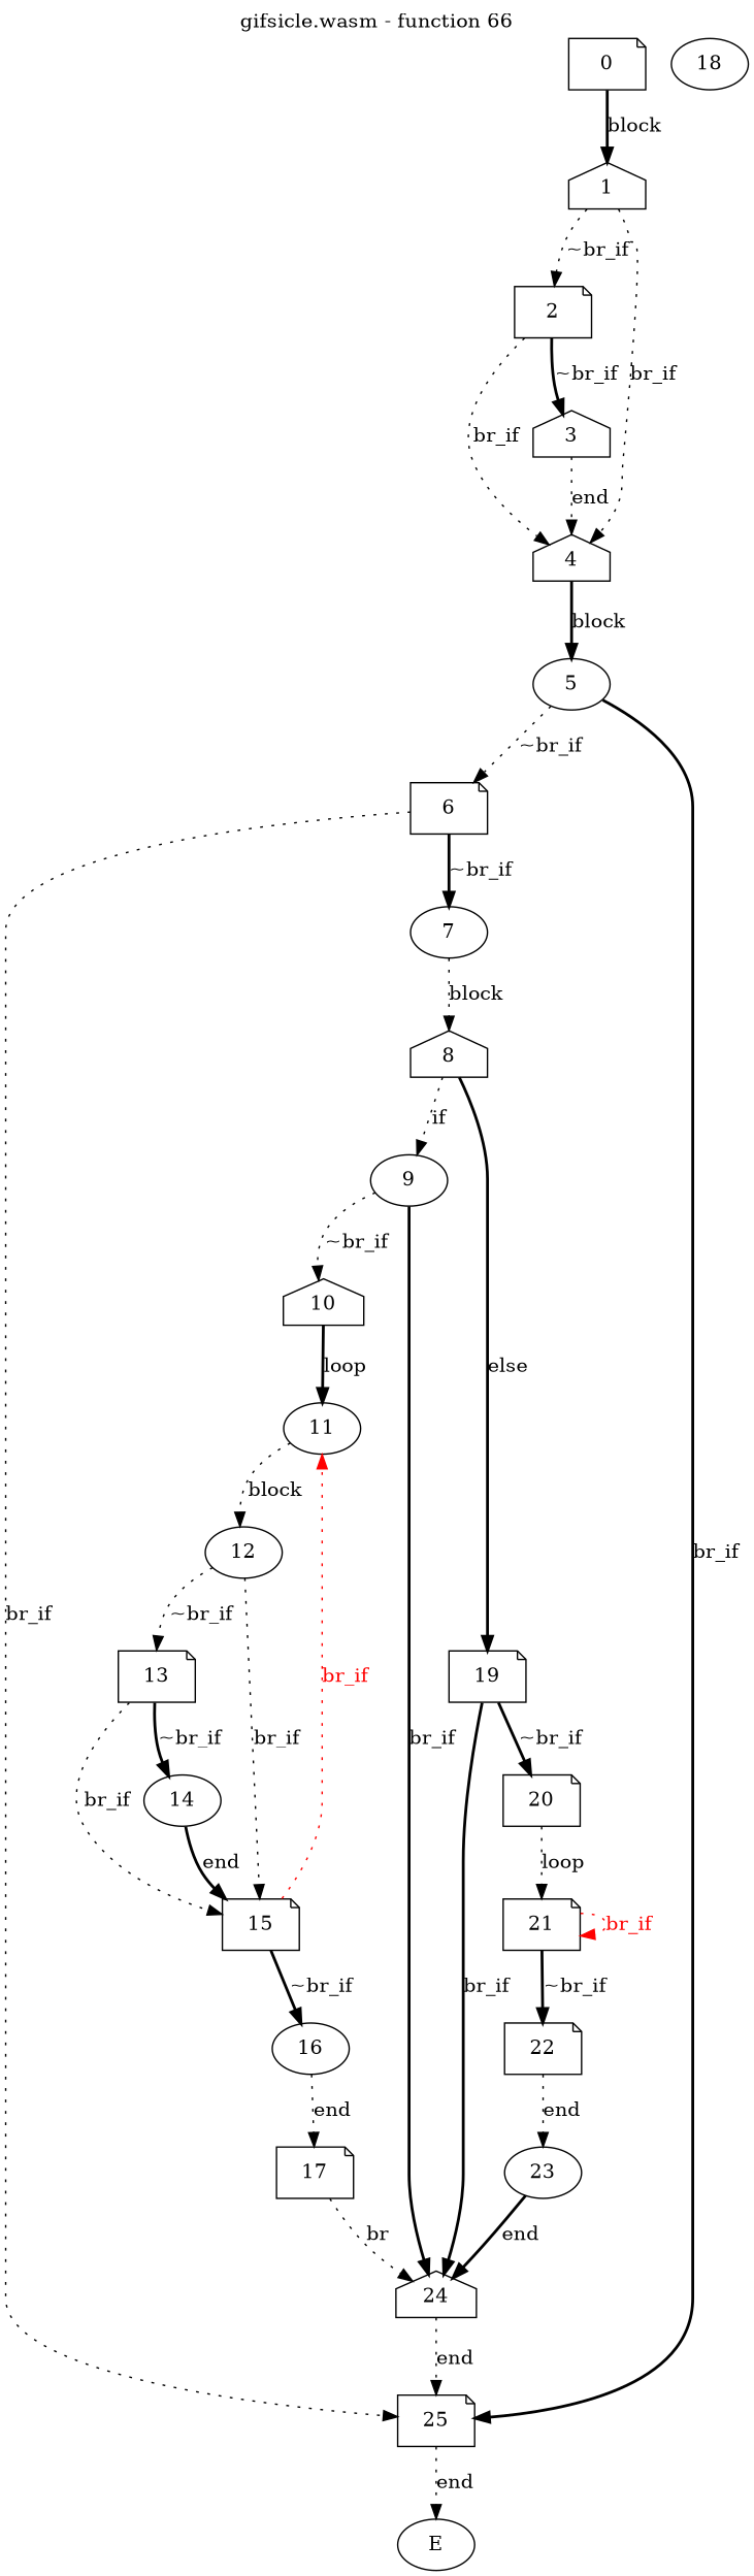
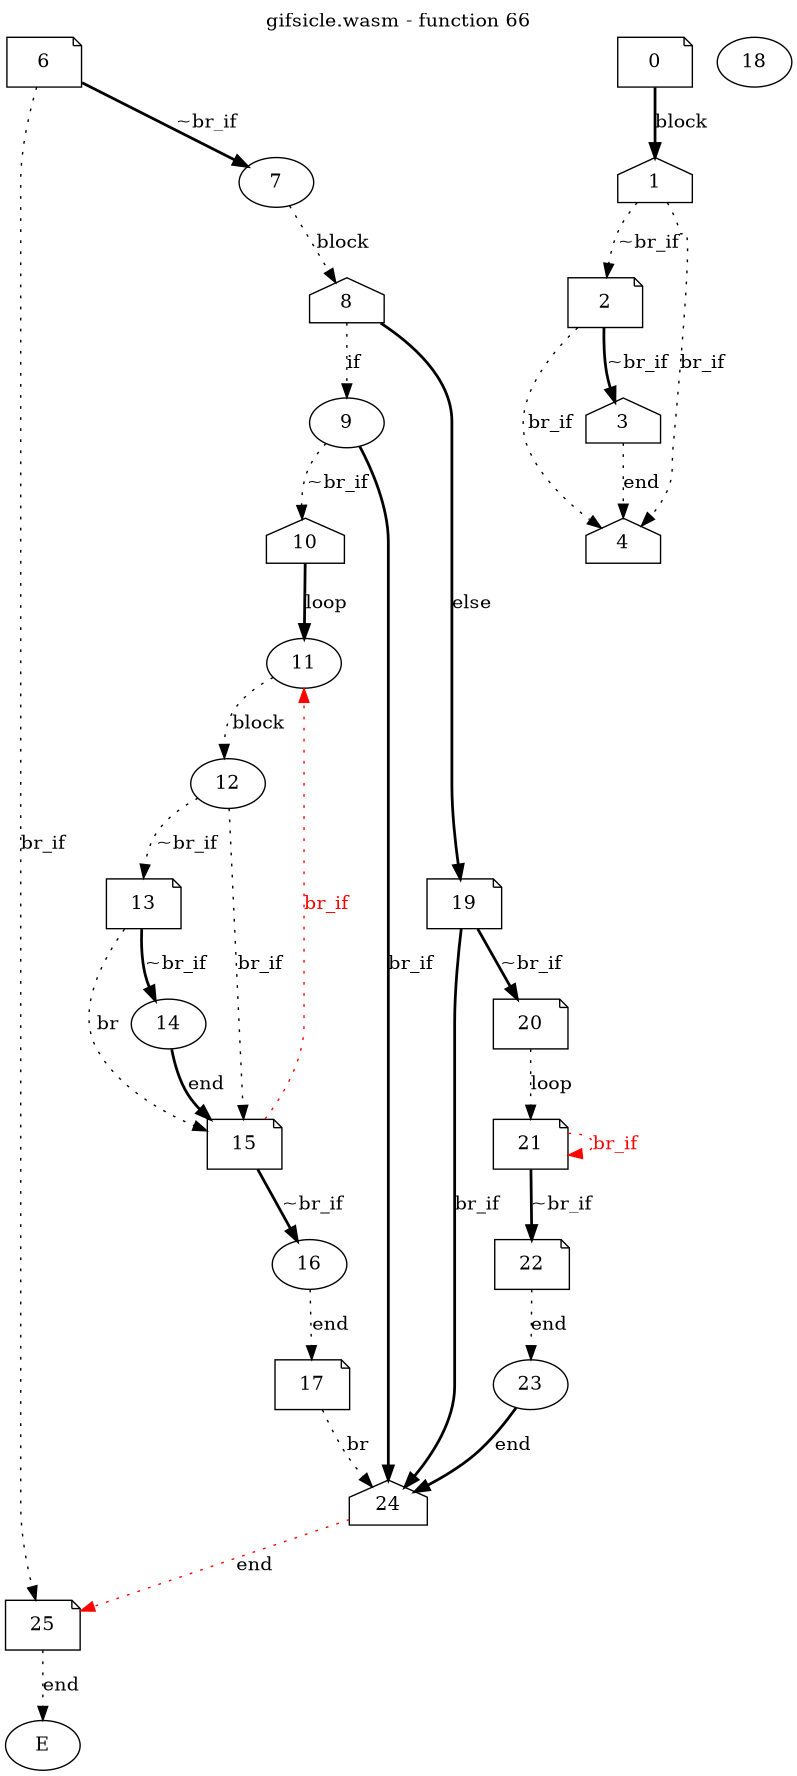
  digraph {
    label="gifsicle.wasm - function 66"
    labelfontcolor=black
    labelfontname=Helvetica
    labelfontsize=16
    labelloc=t
    node [shape=note fontcolor=black]
    edge [style=dotted]
    E [shape=ellipse fontcolor=""]
    n2 [label=0]
    n3 [label=1 shape=house]
    n4 [label=2]
    n5 [label=4 shape=house]
    n6 [label=3 shape=house]
-   n7 [label=5 shape=ellipse]
    n8 [label=6]
    n9 [label=25]
    n10 [label=7 shape=ellipse]
    n11 [label=8 shape=house]
    n12 [label=9 shape=ellipse]
    n13 [label=19]
    n14 [label=10 shape=house]
    n15 [label=24 shape=house]
    n16 [label=20]
    n17 [label=11 shape=ellipse]
    n18 [label=12 shape=ellipse]
    n19 [label=13]
    n20 [label=15]
    n21 [label=14 shape=ellipse]
    n22 [label=16 shape=ellipse]
    n23 [label=17]
    n24 [label=18 shape=ellipse]
    n25 [label=21]
    n26 [label=22]
    n27 [label=23 shape=ellipse]
    n2 -> n3 [label=block style=bold]
    n3 -> n4 [label="~br_if"]
    n3 -> n5 [label=br_if]
    n4 -> n5 [label=br_if]
    n4 -> n6 [label="~br_if" style=bold]
-   n5 -> n7 [label=block style=bold]
    n6 -> n5 [label=end]
-   n7 -> n8 [label="~br_if"]
-   n7 -> n9 [label=br_if style=bold]
    n8 -> n9 [label=br_if]
    n8 -> n10 [label="~br_if" style=bold]
    n9 -> E [label=end]
    n10 -> n11 [label=block]
    n11 -> n12 [label=if]
    n11 -> n13 [label=else style=bold]
    n12 -> n14 [label="~br_if"]
    n12 -> n15 [label=br_if style=bold]
    n13 -> n15 [label=br_if style=bold]
    n13 -> n16 [label="~br_if" style=bold]
    n14 -> n17 [label=loop style=bold]
-   n15 -> n9 [label=end]
+   n15 -> n9 [label=end color=red]
    n16 -> n25 [label=loop]
    n17 -> n18 [label=block]
    n18 -> n19 [label="~br_if"]
    n18 -> n20 [label=br_if]
-   n19 -> n20 [label=br_if]
+   n19 -> n20 [label=br]
    n19 -> n21 [label="~br_if" style=bold]
    n20 -> n17 [color=red fontcolor=red label=br_if]
    n20 -> n22 [label="~br_if" style=bold]
    n21 -> n20 [label=end style=bold]
    n22 -> n23 [label=end]
    n23 -> n15 [label=br]
    n25 -> n25 [color=red fontcolor=red label=br_if]
    n25 -> n26 [label="~br_if" style=bold]
    n26 -> n27 [label=end]
    n27 -> n15 [label=end style=bold]
  }
